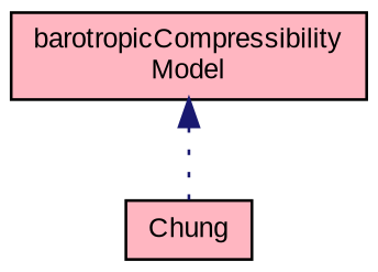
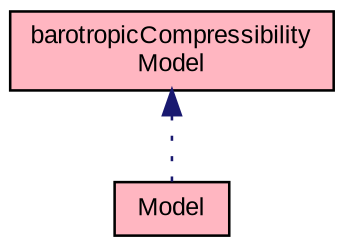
  digraph {
    fontname="Liberation Sans"
    node [color=black fillcolor=lightpink fontname="Liberation Sans" fontsize=10 shape=record style=filled]
-   n1 [fontcolor=black height=0.2 label=Chung width=0.4]
+   n1 [fontcolor=black height=0.2 label=Model width=0.4]
    n2 [height=0.2 label="barotropicCompressibility\lModel" width=0.4]
    n2 -> n1 [color=midnightblue dir=back fontname="Liberation Sans" fontsize=10 labelfontname=Helvetica labelfontsize=10 style=dotted]
  }
